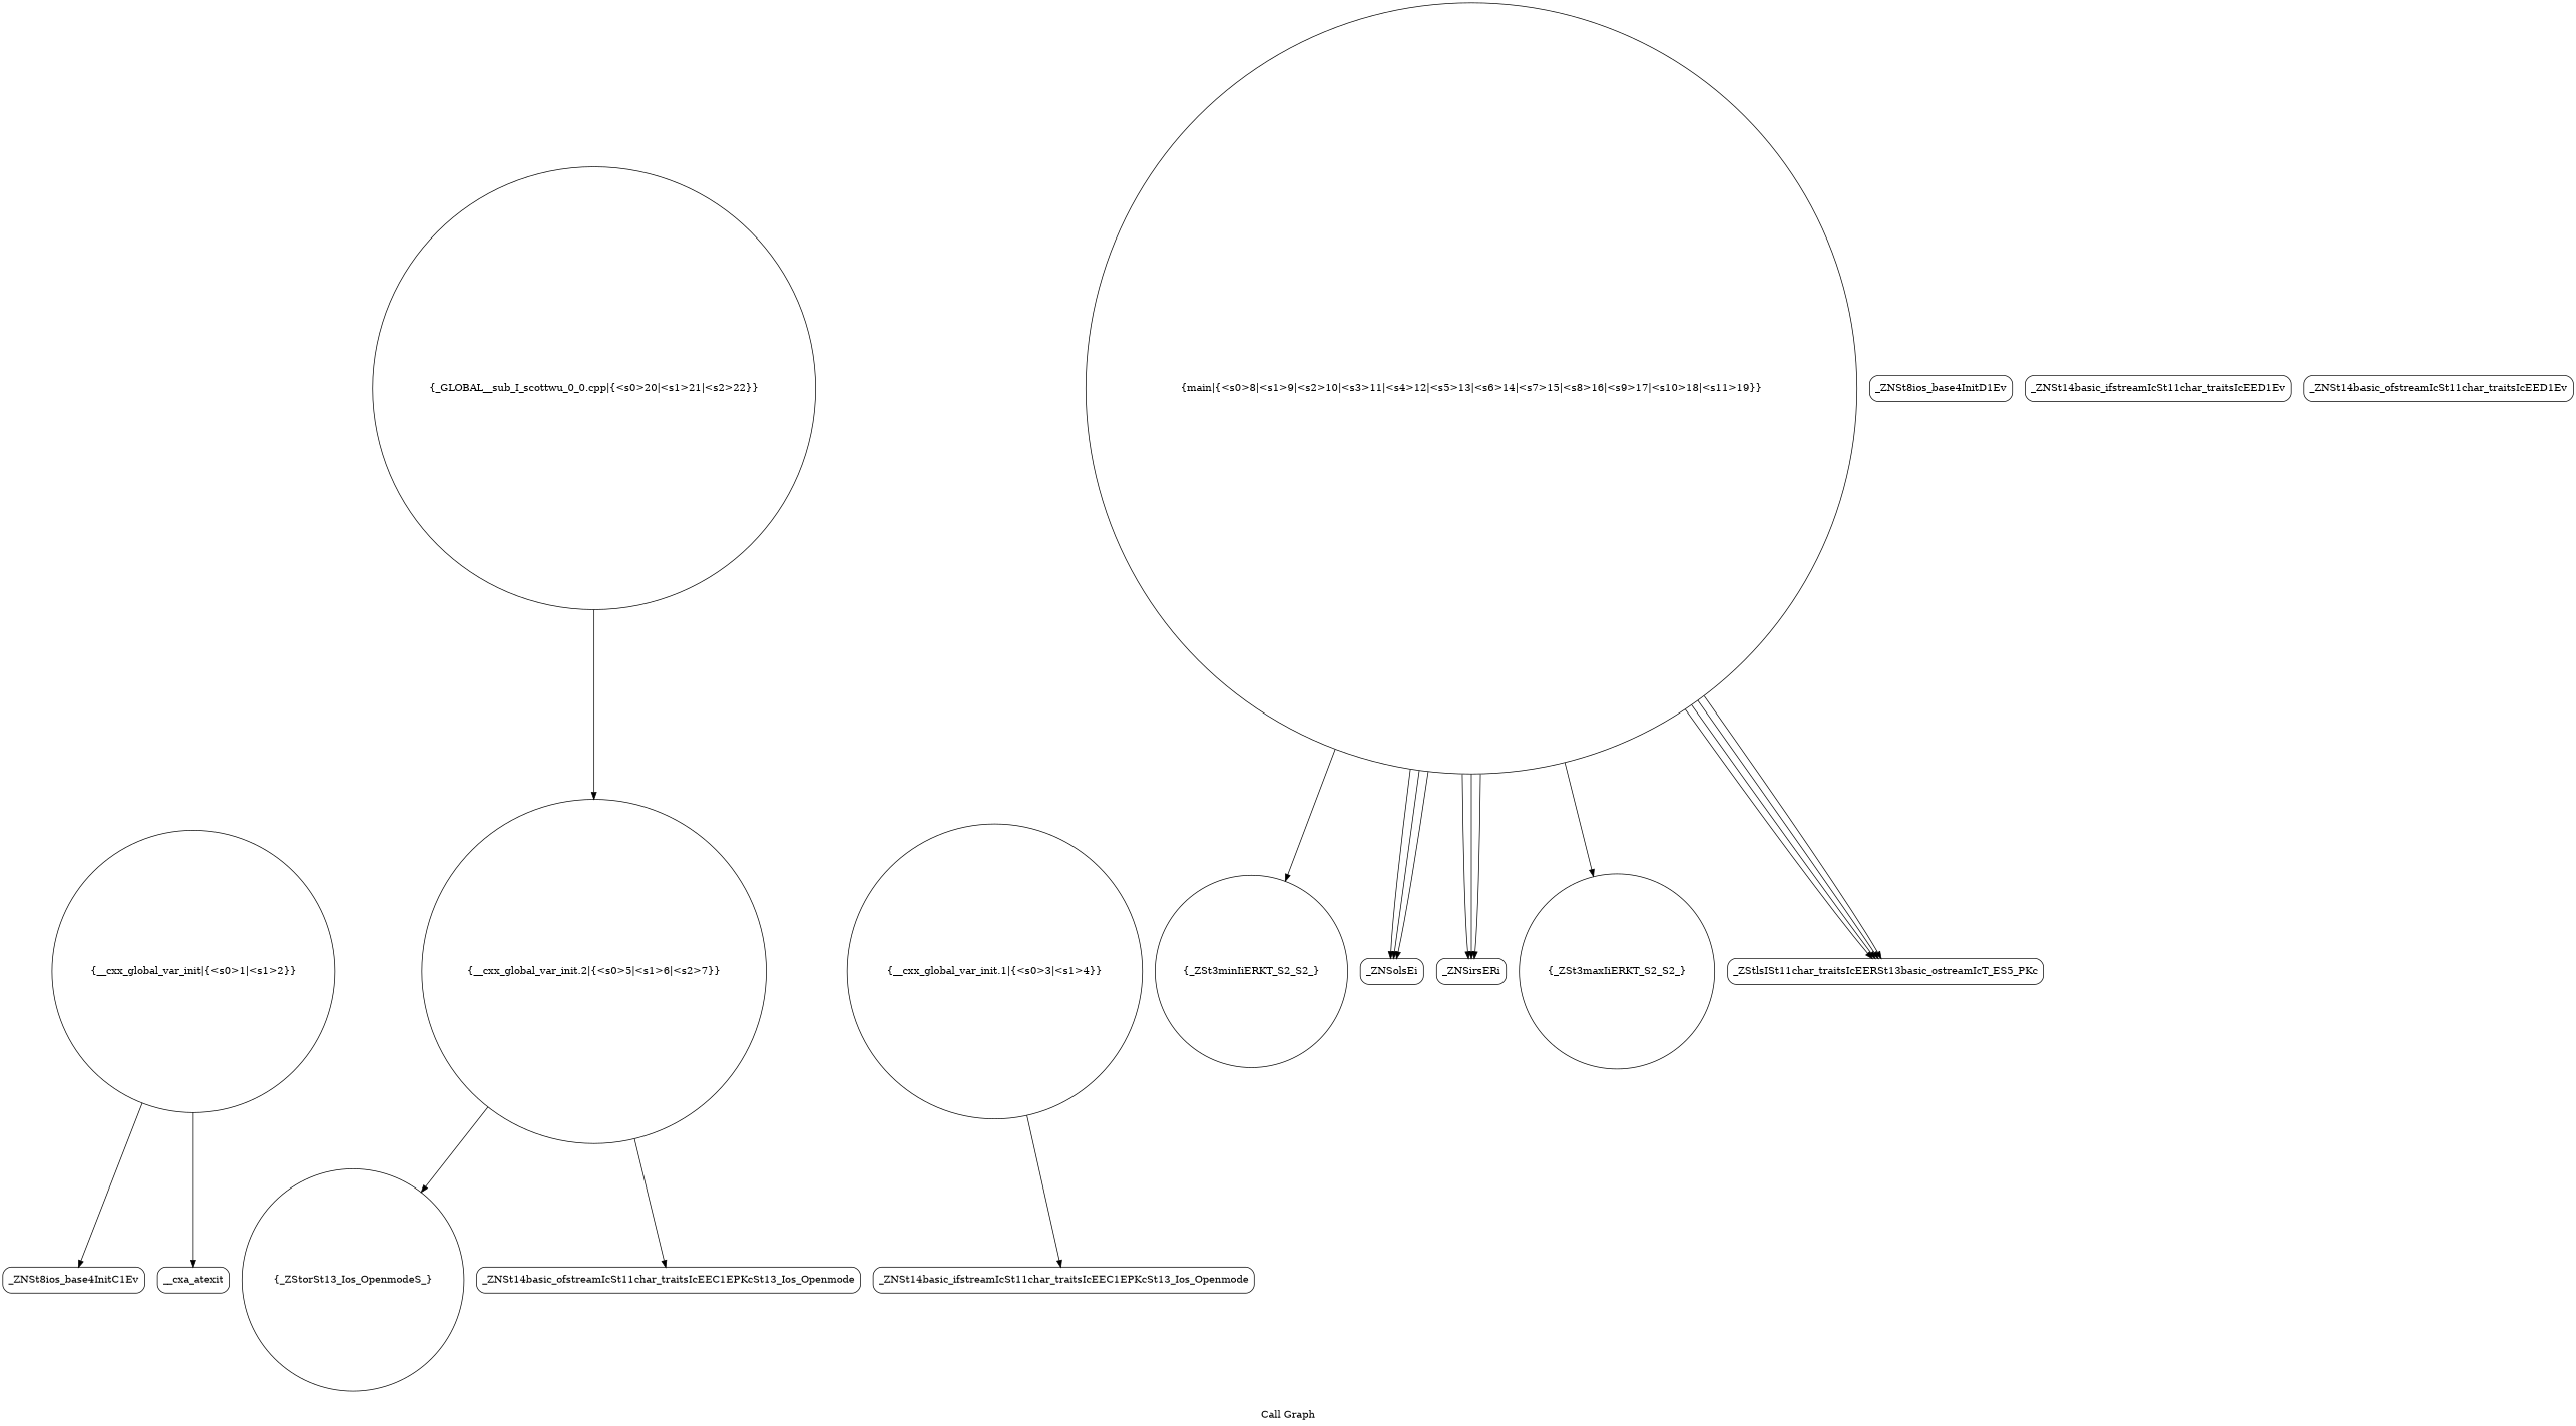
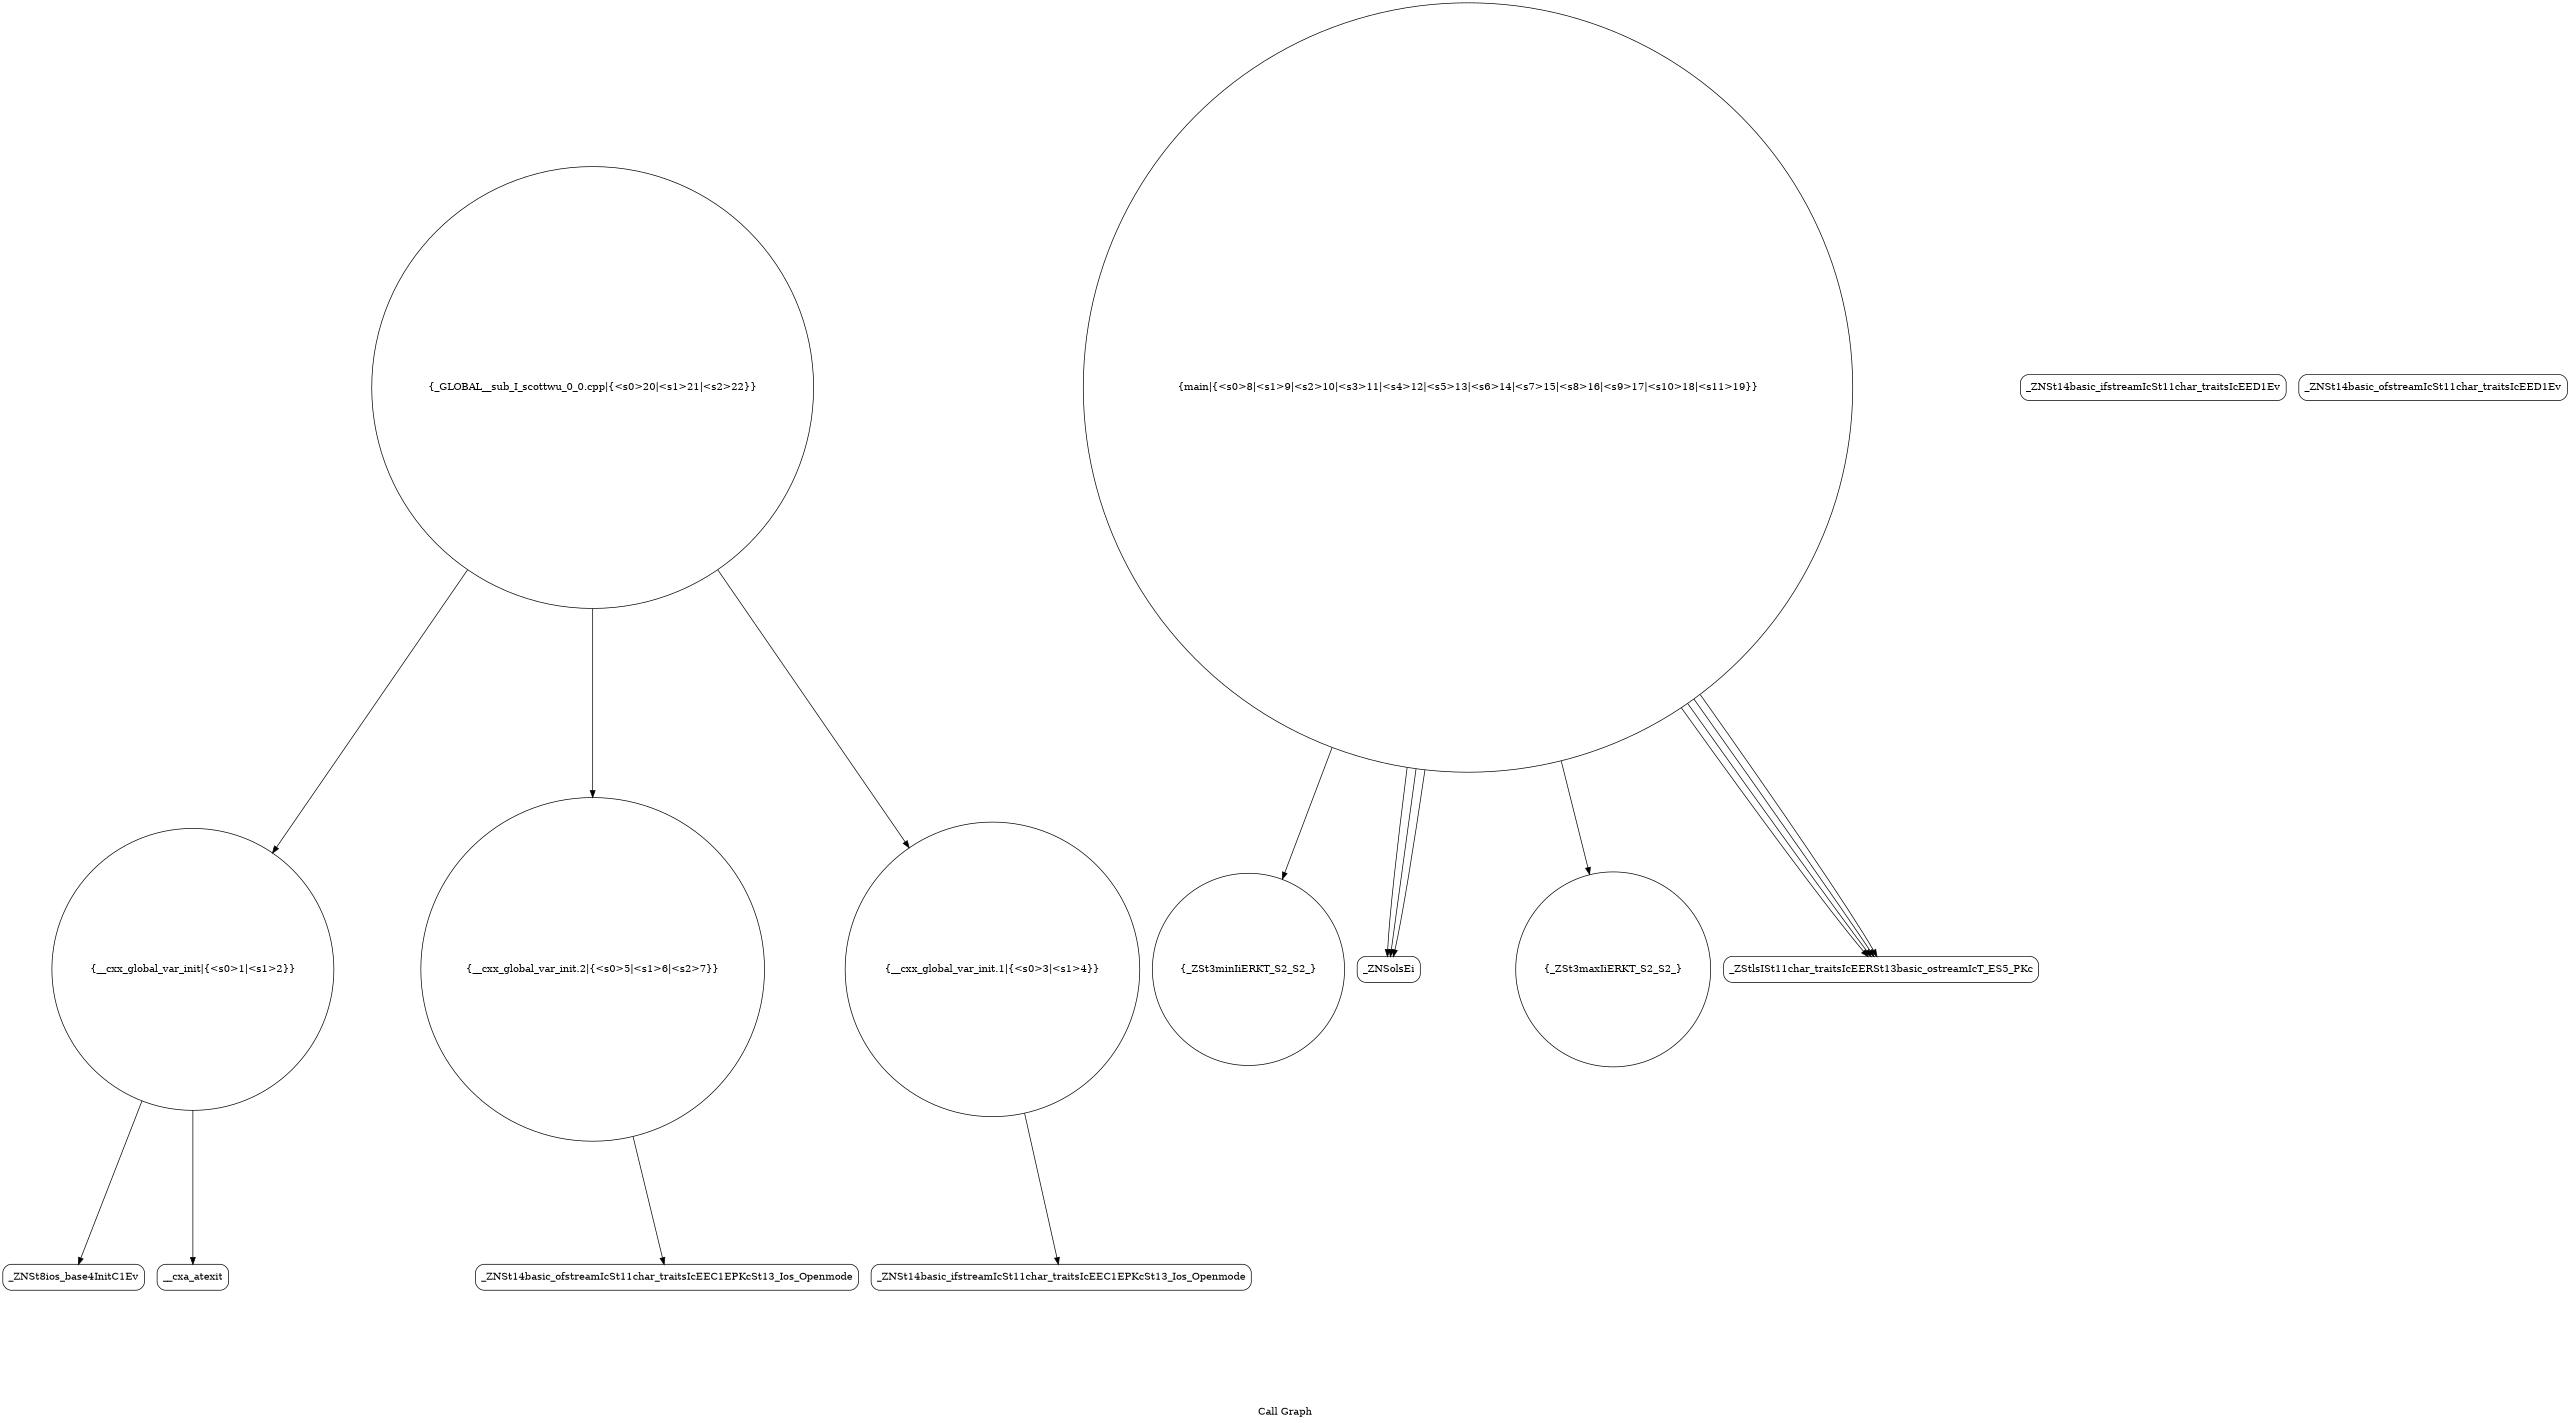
  digraph {
    label="Call Graph"
    node [shape=Mrecord]
    edge [color=black tailport=s0]
    n1 [label="{__cxx_global_var_init|{<s0>1|<s1>2}}" shape=circle]
    n2 [label="{_ZNSt8ios_base4InitC1Ev}"]
    n3 [label="{__cxa_atexit}"]
    n4 [label="{__cxx_global_var_init.2|{<s0>5|<s1>6|<s2>7}}" shape=circle]
-   n5 [label="{_ZStorSt13_Ios_OpenmodeS_}" shape=circle]
    n6 [label="{_ZNSt14basic_ofstreamIcSt11char_traitsIcEEC1EPKcSt13_Ios_Openmode}"]
    n7 [label="{_ZSt3minIiERKT_S2_S2_}" shape=circle]
-   n8 [label="{_ZNSt8ios_base4InitD1Ev}"]
    n9 [label="{_ZNSolsEi}"]
    n10 [label="{__cxx_global_var_init.1|{<s0>3|<s1>4}}" shape=circle]
    n11 [label="{_ZNSt14basic_ifstreamIcSt11char_traitsIcEEC1EPKcSt13_Ios_Openmode}"]
    n12 [label="{main|{<s0>8|<s1>9|<s2>10|<s3>11|<s4>12|<s5>13|<s6>14|<s7>15|<s8>16|<s9>17|<s10>18|<s11>19}}" shape=circle]
-   n13 [label="{_ZNSirsERi}"]
    n14 [label="{_ZSt3maxIiERKT_S2_S2_}" shape=circle]
    n15 [label="{_ZStlsISt11char_traitsIcEERSt13basic_ostreamIcT_ES5_PKc}"]
    n16 [label="{_ZNSt14basic_ifstreamIcSt11char_traitsIcEED1Ev}"]
    n17 [label="{_ZNSt14basic_ofstreamIcSt11char_traitsIcEED1Ev}"]
    n18 [label="{_GLOBAL__sub_I_scottwu_0_0.cpp|{<s0>20|<s1>21|<s2>22}}" shape=circle]
    n1 -> n2
    n1 -> n3 [tailport=s1]
-   n4 -> n5
    n4 -> n6 [tailport=s1]
    n10 -> n11
    n12 -> n7 [tailport=s4]
    n12 -> n9 [tailport=s6]
    n12 -> n9 [tailport=s8]
    n12 -> n9 [tailport=s10]
-   n12 -> n13
-   n12 -> n13 [tailport=s1]
-   n12 -> n13 [tailport=s2]
    n12 -> n14 [tailport=s3]
    n12 -> n15 [tailport=s5]
    n12 -> n15 [tailport=s7]
    n12 -> n15 [tailport=s9]
    n12 -> n15 [tailport=s11]
+   n18 -> n1
    n18 -> n4 [tailport=s2]
+   n18 -> n10 [tailport=s1]
  }
